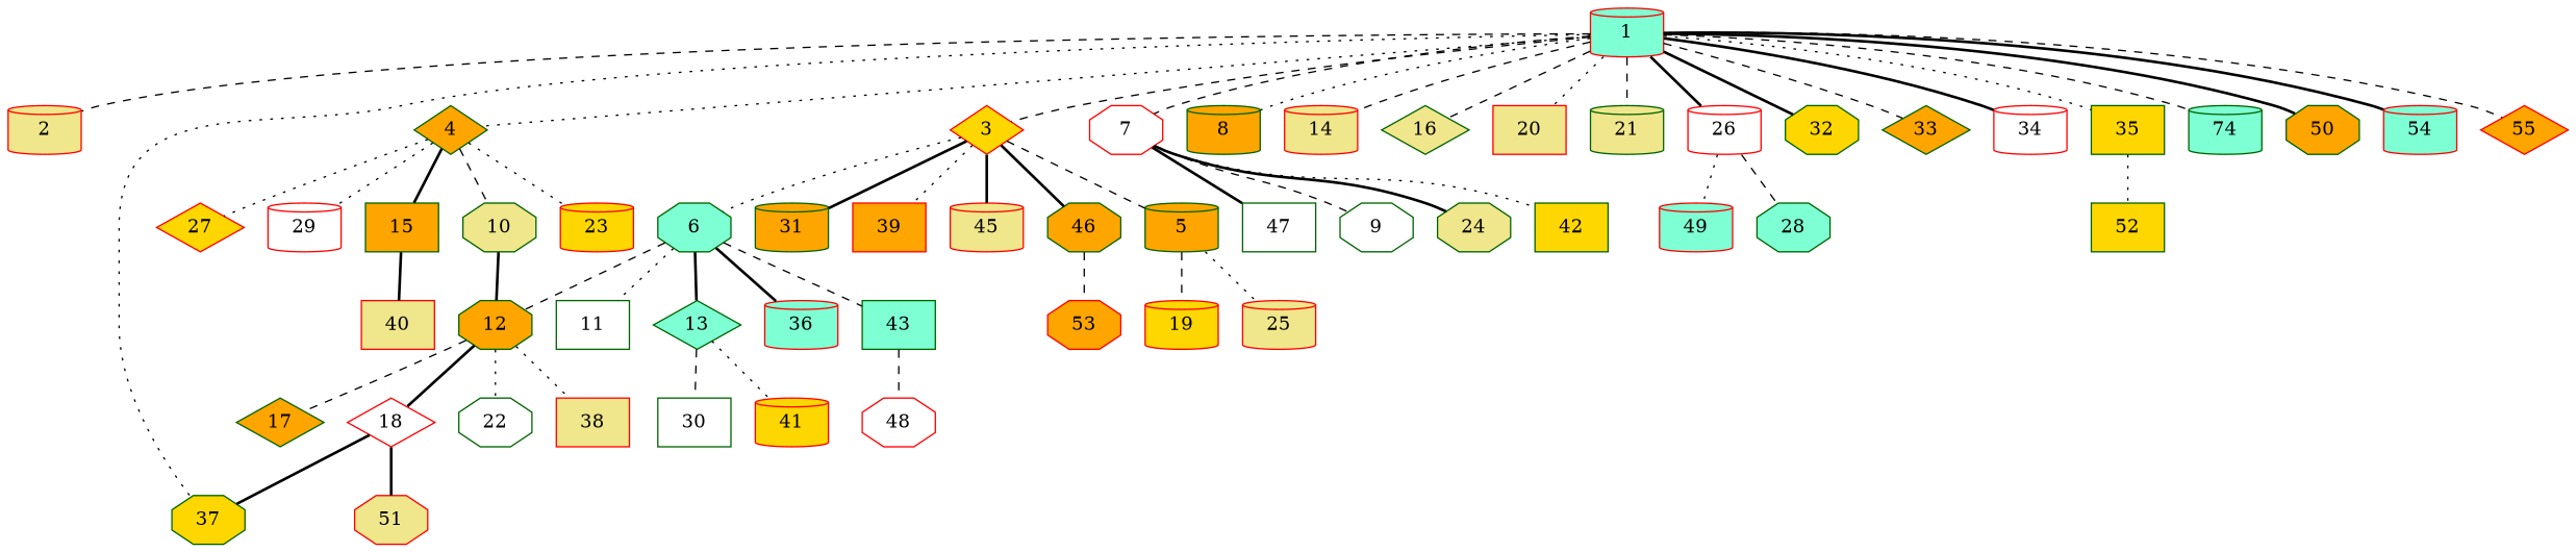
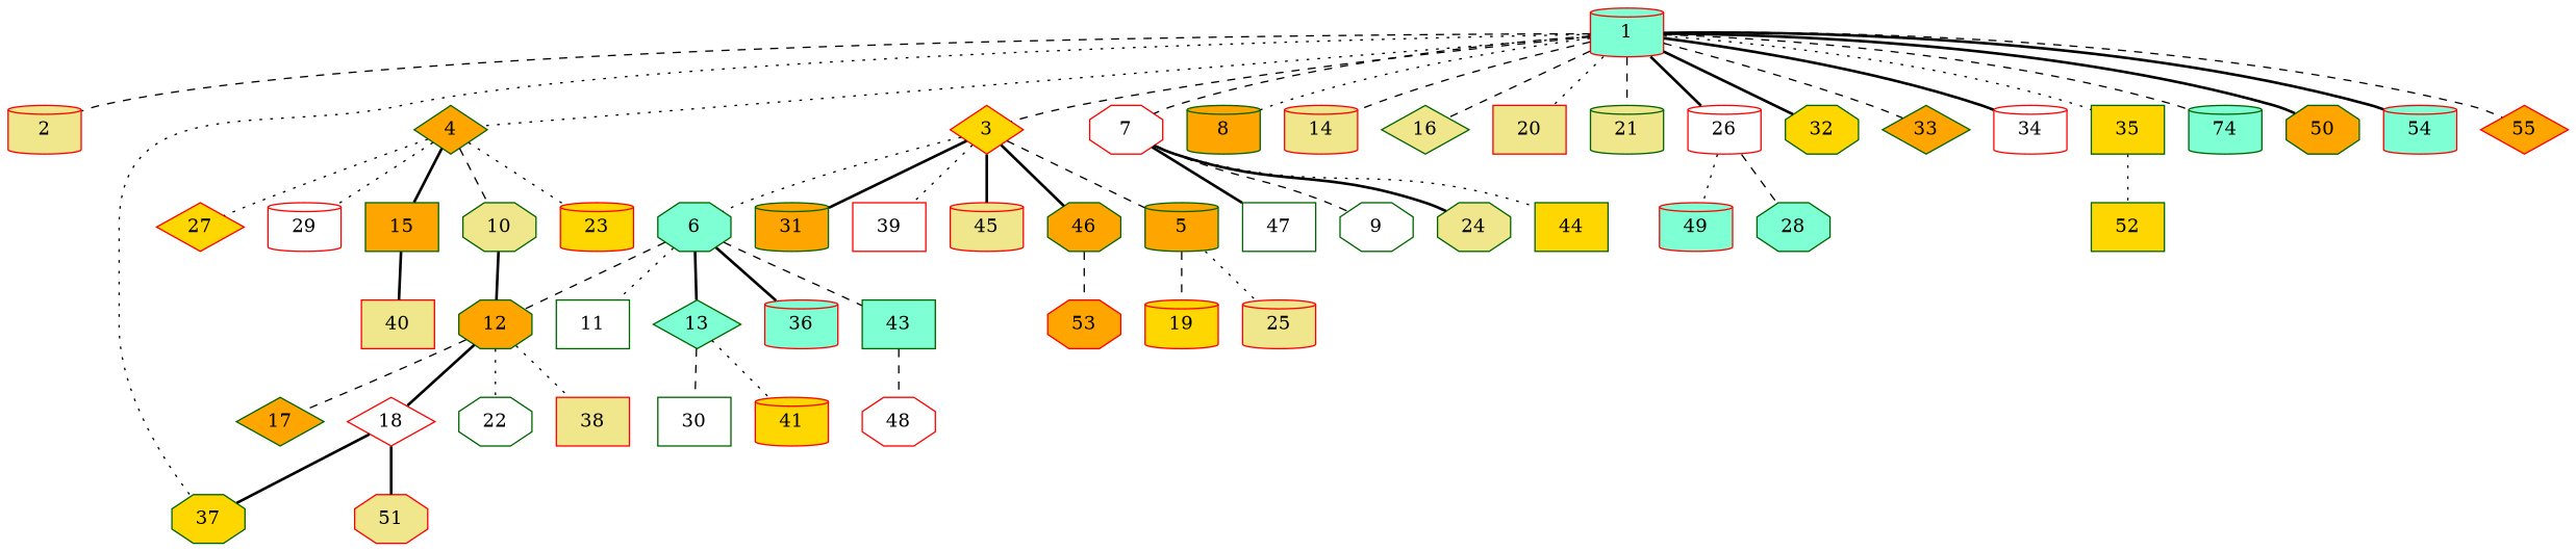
  graph {
    node [color=darkgreen fillcolor=orange shape=cylinder style=filled]
    edge [style=dashed]
    1 [color=red fillcolor=aquamarine]
    2 [color=red fillcolor=khaki]
    3 [color=red fillcolor=gold shape=diamond]
    4 [shape=diamond]
    7 [color=red fillcolor=white shape=octagon]
    8
    14 [color=red fillcolor=khaki]
    16 [fillcolor=khaki shape=diamond]
    20 [color=red fillcolor=khaki shape=box]
    21 [fillcolor=khaki]
    26 [color=red fillcolor=white]
    32 [fillcolor=gold shape=octagon]
    33 [shape=diamond]
    34 [color=red fillcolor=white]
    35 [fillcolor=gold shape=box]
    37 [fillcolor=gold shape=octagon]
    n17 [fillcolor=aquamarine label=74]
    50 [shape=octagon]
    54 [color=red fillcolor=aquamarine]
    55 [color=red shape=diamond]
    5
    6 [fillcolor=aquamarine shape=octagon]
    31
-   39 [color=red shape=box]
+   39 [color=red fillcolor=white shape=box]
    45 [color=red fillcolor=khaki]
    46 [shape=octagon]
    10 [fillcolor=khaki shape=octagon]
    15 [shape=box]
    23 [color=red fillcolor=gold]
    27 [color=red fillcolor=gold shape=diamond]
    29 [color=red fillcolor=white]
    9 [fillcolor=white shape=octagon]
    24 [fillcolor=khaki shape=octagon]
-   42 [fillcolor=gold shape=box]
+   42 [fillcolor=gold shape=box label=44]
    47 [fillcolor=white shape=box]
    28 [fillcolor=aquamarine shape=octagon]
    49 [color=red fillcolor=aquamarine]
    52 [fillcolor=gold shape=box]
    19 [color=red fillcolor=gold]
    25 [color=red fillcolor=khaki]
    11 [fillcolor=white shape=box]
    12 [shape=octagon]
    13 [fillcolor=aquamarine shape=diamond]
    36 [color=red fillcolor=aquamarine]
    43 [fillcolor=aquamarine shape=box]
    53 [color=red shape=octagon]
    40 [color=red fillcolor=khaki shape=box]
    17 [shape=diamond]
    18 [color=red fillcolor=white shape=diamond]
    22 [fillcolor=white shape=octagon]
    38 [color=red fillcolor=khaki shape=box]
    30 [fillcolor=white shape=box]
    41 [color=red fillcolor=gold]
    48 [color=red fillcolor=white shape=octagon]
    51 [color=red fillcolor=khaki shape=octagon]
    1 -- 2
    1 -- 3
    1 -- 4 [style=dotted]
    1 -- 7
    1 -- 8 [style=dotted]
    1 -- 14
    1 -- 16
    1 -- 20 [style=dotted]
    1 -- 21
    1 -- 26 [style=bold]
    1 -- 32 [style=bold]
    1 -- 33
    1 -- 34 [style=bold]
    1 -- 35 [style=dotted]
    1 -- 37 [style=dotted]
    1 -- n17
    1 -- 50 [style=bold]
    1 -- 54 [style=bold]
    1 -- 55
    3 -- 5
    3 -- 6 [style=dotted]
    3 -- 31 [style=bold]
    3 -- 39 [style=dotted]
    3 -- 45 [style=bold]
    3 -- 46 [style=bold]
    4 -- 10
    4 -- 15 [style=bold]
    4 -- 23 [style=dotted]
    4 -- 27 [style=dotted]
    4 -- 29 [style=dotted]
    7 -- 9
    7 -- 24 [style=bold]
    7 -- 42 [style=dotted]
    7 -- 47 [style=bold]
    26 -- 28
    26 -- 49 [style=dotted]
    35 -- 52 [style=dotted]
    5 -- 19
    5 -- 25 [style=dotted]
    6 -- 11 [style=dotted]
    6 -- 12
    6 -- 13 [style=bold]
    6 -- 36 [style=bold]
    6 -- 43
    46 -- 53
    10 -- 12 [style=bold]
    15 -- 40 [style=bold]
    12 -- 17
    12 -- 18 [style=bold]
    12 -- 22 [style=dotted]
    12 -- 38 [style=dotted]
    13 -- 30
    13 -- 41 [style=dotted]
    43 -- 48
    18 -- 37 [style=bold]
    18 -- 51 [style=bold]
  }
